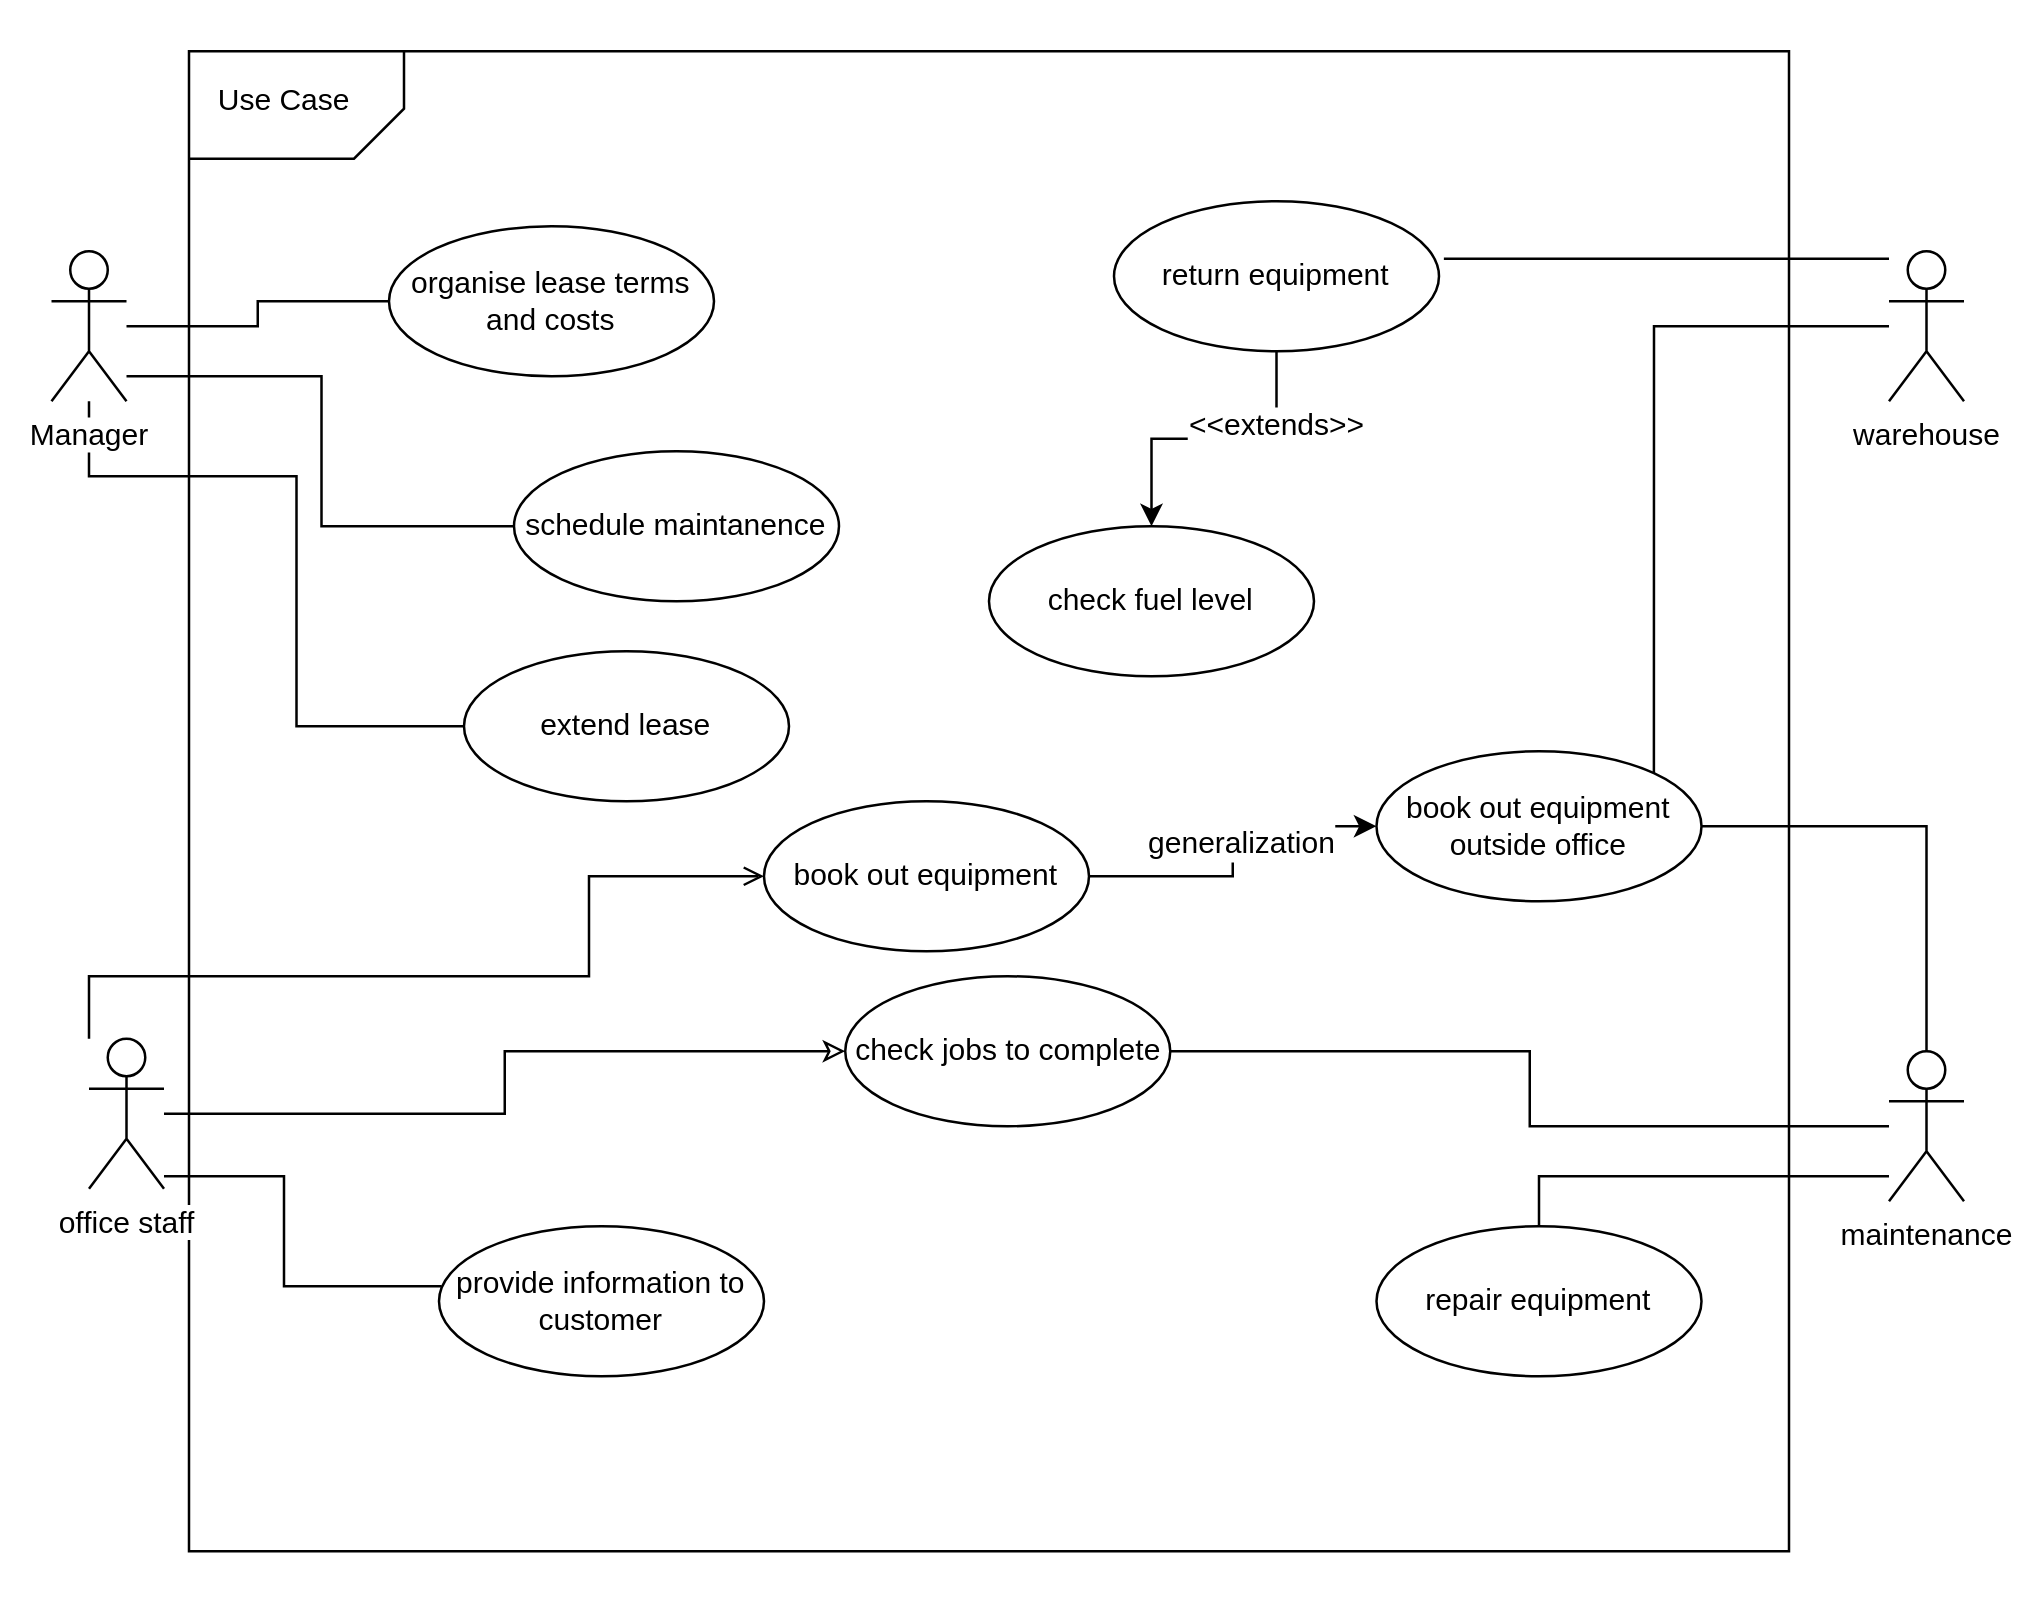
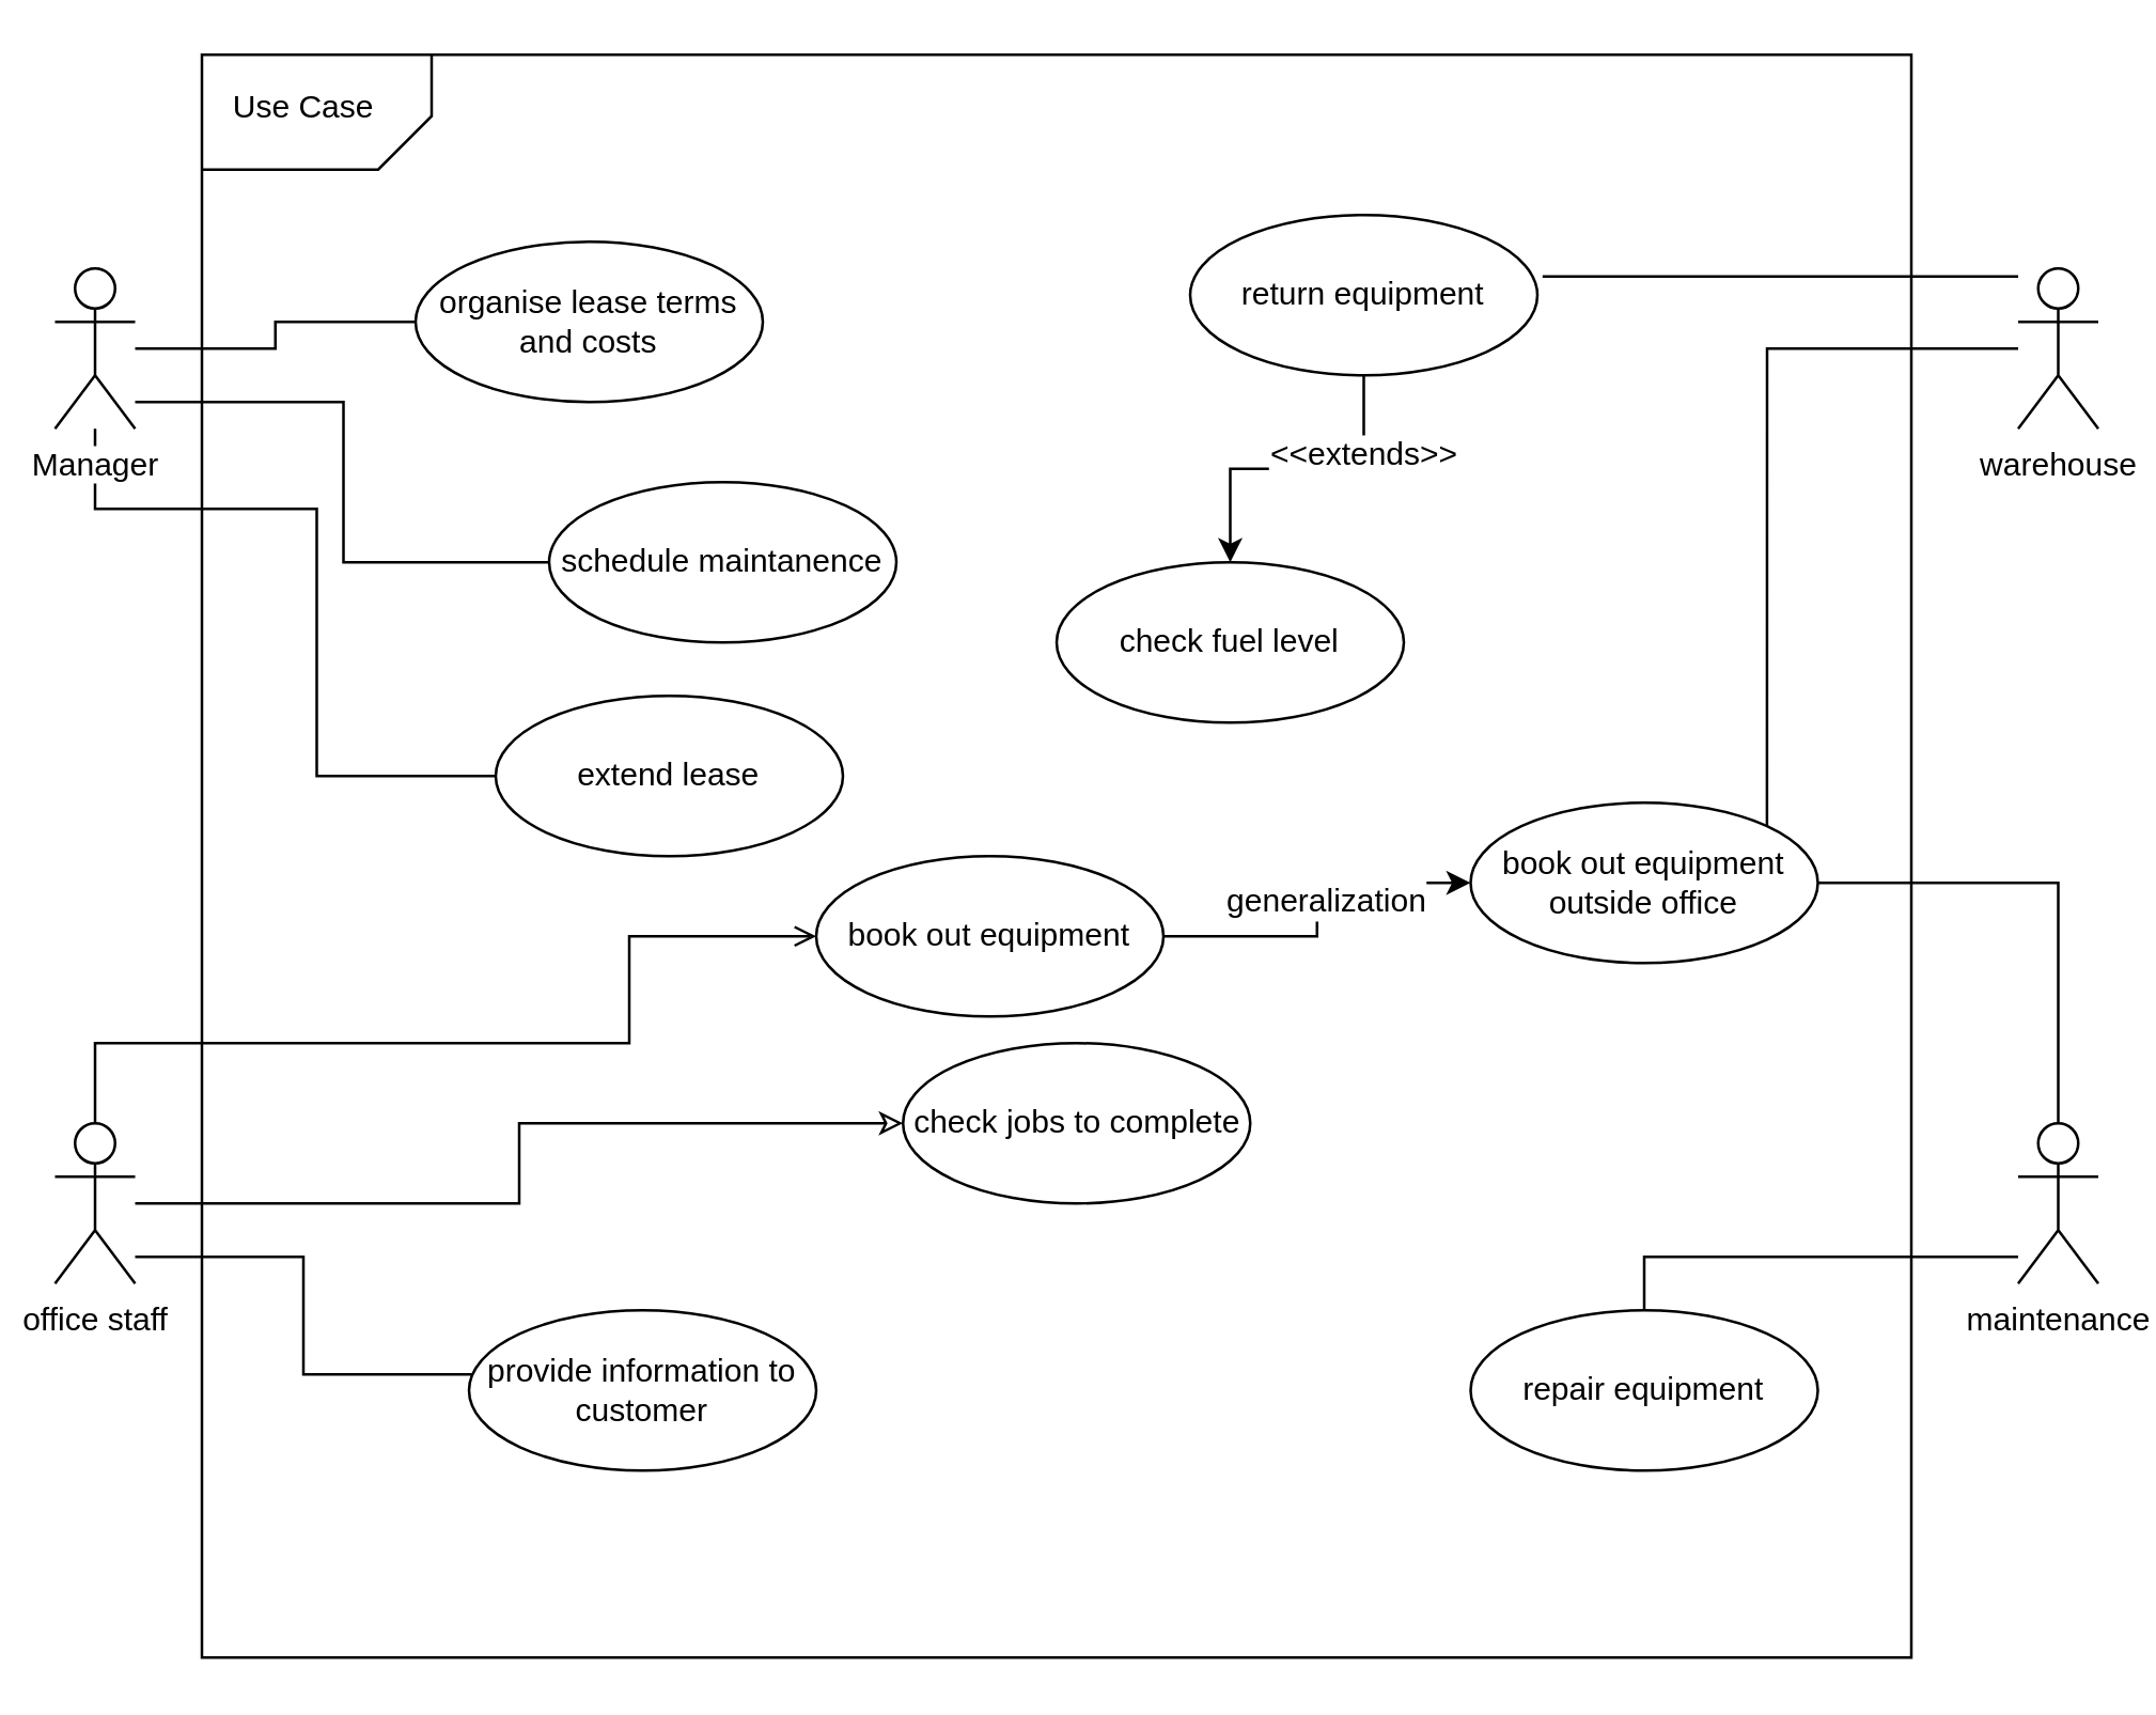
  <mxCell id="0" />
  <mxCell id="1" parent="0" />
  <mxCell id="2" value="" style="rounded=0;whiteSpace=wrap;html=1;" vertex="1" parent="1"><mxGeometry x="75" y="20" width="640" height="600" as="geometry" /></mxCell>
  <mxCell id="3" style="edgeStyle=orthogonalEdgeStyle;rounded=0;orthogonalLoop=1;jettySize=auto;html=1;endArrow=none;endFill=0;" edge="1" parent="1" source="6" target="18"><mxGeometry relative="1" as="geometry" /></mxCell>
  <mxCell id="4" style="edgeStyle=orthogonalEdgeStyle;rounded=0;orthogonalLoop=1;jettySize=auto;html=1;entryX=0;entryY=0.5;entryDx=0;entryDy=0;endArrow=none;endFill=0;" edge="1" parent="1" source="6" target="19"><mxGeometry relative="1" as="geometry"><Array as="points"><mxPoint x="128" y="150" /><mxPoint x="128" y="210" /></Array></mxGeometry></mxCell>
  <mxCell id="5" style="edgeStyle=orthogonalEdgeStyle;rounded=0;orthogonalLoop=1;jettySize=auto;html=1;entryX=0;entryY=0.5;entryDx=0;entryDy=0;endArrow=none;endFill=0;" edge="1" parent="1" source="6" target="20"><mxGeometry relative="1" as="geometry"><Array as="points"><mxPoint x="35" y="190" /><mxPoint x="118" y="190" /><mxPoint x="118" y="290" /></Array></mxGeometry></mxCell>
  <mxCell id="6" value="Manager" style="shape=umlActor;verticalLabelPosition=bottom;labelBackgroundColor=#ffffff;verticalAlign=top;html=1;outlineConnect=0;" vertex="1" parent="1"><mxGeometry x="20" y="100" width="30" height="60" as="geometry" /></mxCell>
  <mxCell id="7" style="edgeStyle=orthogonalEdgeStyle;rounded=0;orthogonalLoop=1;jettySize=auto;html=1;entryX=1;entryY=0;entryDx=0;entryDy=0;endArrow=none;endFill=0;" edge="1" parent="1" source="9" target="25"><mxGeometry relative="1" as="geometry" /></mxCell>
  <mxCell id="8" style="edgeStyle=orthogonalEdgeStyle;rounded=0;orthogonalLoop=1;jettySize=auto;html=1;entryX=1.015;entryY=0.383;entryDx=0;entryDy=0;entryPerimeter=0;endArrow=none;endFill=0;" edge="1" parent="1" source="9" target="28"><mxGeometry relative="1" as="geometry"><Array as="points"><mxPoint x="725" y="103" /><mxPoint x="725" y="103" /></Array></mxGeometry></mxCell>
  <mxCell id="9" value="warehouse" style="shape=umlActor;verticalLabelPosition=bottom;labelBackgroundColor=#ffffff;verticalAlign=top;html=1;outlineConnect=0;" vertex="1" parent="1"><mxGeometry x="755" y="100" width="30" height="60" as="geometry" /></mxCell>
  <mxCell id="10" style="edgeStyle=orthogonalEdgeStyle;rounded=0;orthogonalLoop=1;jettySize=auto;html=1;entryX=0;entryY=0.5;entryDx=0;entryDy=0;endArrow=classic;endFill=0;" edge="1" parent="1" source="13" target="21"><mxGeometry relative="1" as="geometry" /></mxCell>
  <mxCell id="11" style="edgeStyle=orthogonalEdgeStyle;rounded=0;orthogonalLoop=1;jettySize=auto;html=1;entryX=0;entryY=0.5;entryDx=0;entryDy=0;endArrow=open;endFill=0;" edge="1" parent="1" source="13" target="24"><mxGeometry relative="1" as="geometry"><Array as="points"><mxPoint x="35" y="390" /><mxPoint x="235" y="390" /><mxPoint x="235" y="350" /></Array></mxGeometry></mxCell>
  <mxCell id="12" style="edgeStyle=orthogonalEdgeStyle;rounded=0;orthogonalLoop=1;jettySize=auto;html=1;entryX=0.008;entryY=0.4;entryDx=0;entryDy=0;entryPerimeter=0;endArrow=none;endFill=0;" edge="1" parent="1" source="13" target="31"><mxGeometry relative="1" as="geometry"><Array as="points"><mxPoint x="113" y="470" /><mxPoint x="113" y="514" /></Array></mxGeometry></mxCell>
- <mxCell id="13" value="office staff" style="shape=umlActor;verticalLabelPosition=bottom;labelBackgroundColor=#ffffff;verticalAlign=top;html=1;outlineConnect=0;" vertex="1" parent="1"><mxGeometry x="35" y="415" width="30" height="60" as="geometry" /></mxCell>
- <mxCell id="14" style="edgeStyle=orthogonalEdgeStyle;rounded=0;orthogonalLoop=1;jettySize=auto;html=1;entryX=1;entryY=0.5;entryDx=0;entryDy=0;endArrow=none;endFill=0;" edge="1" parent="1" source="17" target="21"><mxGeometry relative="1" as="geometry"><mxPoint x="475" y="420" as="targetPoint" /></mxGeometry></mxCell>
+ <mxCell id="13" value="office staff" style="shape=umlActor;verticalLabelPosition=bottom;labelBackgroundColor=#ffffff;verticalAlign=top;html=1;outlineConnect=0;" vertex="1" parent="1"><mxGeometry x="20" y="420" width="30" height="60" as="geometry" /></mxCell>
  <mxCell id="15" style="edgeStyle=orthogonalEdgeStyle;rounded=0;orthogonalLoop=1;jettySize=auto;html=1;entryX=1;entryY=0.5;entryDx=0;entryDy=0;exitX=0.5;exitY=0;exitDx=0;exitDy=0;exitPerimeter=0;endArrow=none;endFill=0;" edge="1" parent="1" source="17" target="25"><mxGeometry relative="1" as="geometry"><Array as="points"><mxPoint x="770" y="330" /></Array></mxGeometry></mxCell>
  <mxCell id="16" style="edgeStyle=orthogonalEdgeStyle;rounded=0;orthogonalLoop=1;jettySize=auto;html=1;entryX=0.5;entryY=0;entryDx=0;entryDy=0;endArrow=none;endFill=0;" edge="1" parent="1" source="17" target="30"><mxGeometry relative="1" as="geometry"><Array as="points"><mxPoint x="615" y="470" /></Array></mxGeometry></mxCell>
  <mxCell id="17" value="maintenance" style="shape=umlActor;verticalLabelPosition=bottom;labelBackgroundColor=#ffffff;verticalAlign=top;html=1;outlineConnect=0;" vertex="1" parent="1"><mxGeometry x="755" y="420" width="30" height="60" as="geometry" /></mxCell>
  <mxCell id="18" value="organise lease terms and costs" style="ellipse;whiteSpace=wrap;html=1;" vertex="1" parent="1"><mxGeometry x="155" y="90" width="130" height="60" as="geometry" /></mxCell>
  <mxCell id="19" value="schedule maintanence" style="ellipse;whiteSpace=wrap;html=1;" vertex="1" parent="1"><mxGeometry x="205" y="180" width="130" height="60" as="geometry" /></mxCell>
  <mxCell id="20" value="extend lease" style="ellipse;whiteSpace=wrap;html=1;" vertex="1" parent="1"><mxGeometry x="185" y="260" width="130" height="60" as="geometry" /></mxCell>
  <mxCell id="21" value="check jobs to complete" style="ellipse;whiteSpace=wrap;html=1;" vertex="1" parent="1"><mxGeometry x="337.5" y="390" width="130" height="60" as="geometry" /></mxCell>
  <mxCell id="22" value="" style="edgeStyle=orthogonalEdgeStyle;rounded=0;orthogonalLoop=1;jettySize=auto;html=1;" edge="1" parent="1" source="24" target="25"><mxGeometry relative="1" as="geometry" /></mxCell>
  <mxCell id="23" value="generalization" style="text;html=1;resizable=0;points=[];align=center;verticalAlign=middle;labelBackgroundColor=#ffffff;" vertex="1" connectable="0" parent="22"><mxGeometry x="0.047" y="-2" relative="1" as="geometry"><mxPoint x="1" as="offset" /></mxGeometry></mxCell>
  <mxCell id="24" value="book out equipment" style="ellipse;whiteSpace=wrap;html=1;" vertex="1" parent="1"><mxGeometry x="305" y="320" width="130" height="60" as="geometry" /></mxCell>
  <mxCell id="25" value="book out equipment outside office" style="ellipse;whiteSpace=wrap;html=1;" vertex="1" parent="1"><mxGeometry x="550" y="300" width="130" height="60" as="geometry" /></mxCell>
  <mxCell id="26" value="" style="edgeStyle=orthogonalEdgeStyle;rounded=0;orthogonalLoop=1;jettySize=auto;html=1;" edge="1" parent="1" source="28" target="29"><mxGeometry relative="1" as="geometry" /></mxCell>
  <mxCell id="27" value="&amp;lt;&amp;lt;extends&amp;gt;&amp;gt;" style="text;html=1;resizable=0;points=[];align=center;verticalAlign=middle;labelBackgroundColor=#ffffff;" vertex="1" connectable="0" parent="26"><mxGeometry x="-0.333" y="4" relative="1" as="geometry"><mxPoint x="4" y="-10" as="offset" /></mxGeometry></mxCell>
  <mxCell id="28" value="return equipment" style="ellipse;whiteSpace=wrap;html=1;" vertex="1" parent="1"><mxGeometry x="445" y="80" width="130" height="60" as="geometry" /></mxCell>
  <mxCell id="29" value="check fuel level" style="ellipse;whiteSpace=wrap;html=1;" vertex="1" parent="1"><mxGeometry x="395" y="210" width="130" height="60" as="geometry" /></mxCell>
  <mxCell id="30" value="repair equipment" style="ellipse;whiteSpace=wrap;html=1;" vertex="1" parent="1"><mxGeometry x="550" y="490" width="130" height="60" as="geometry" /></mxCell>
  <mxCell id="31" value="provide information to customer" style="ellipse;whiteSpace=wrap;html=1;" vertex="1" parent="1"><mxGeometry x="175" y="490" width="130" height="60" as="geometry" /></mxCell>
  <mxCell id="32" value="" style="endArrow=none;html=1;rounded=0;" edge="1" parent="1"><mxGeometry width="50" height="50" relative="1" as="geometry"><mxPoint x="161" y="20" as="sourcePoint" /><mxPoint x="75" y="63" as="targetPoint" /><Array as="points"><mxPoint x="161" y="43" /><mxPoint x="141" y="63" /></Array></mxGeometry></mxCell>
  <mxCell id="33" value="Use Case" style="text;html=1;resizable=0;points=[];autosize=1;align=left;verticalAlign=top;spacingTop=-4;" vertex="1" parent="1"><mxGeometry x="85" y="30" width="70" height="20" as="geometry" /></mxCell>
